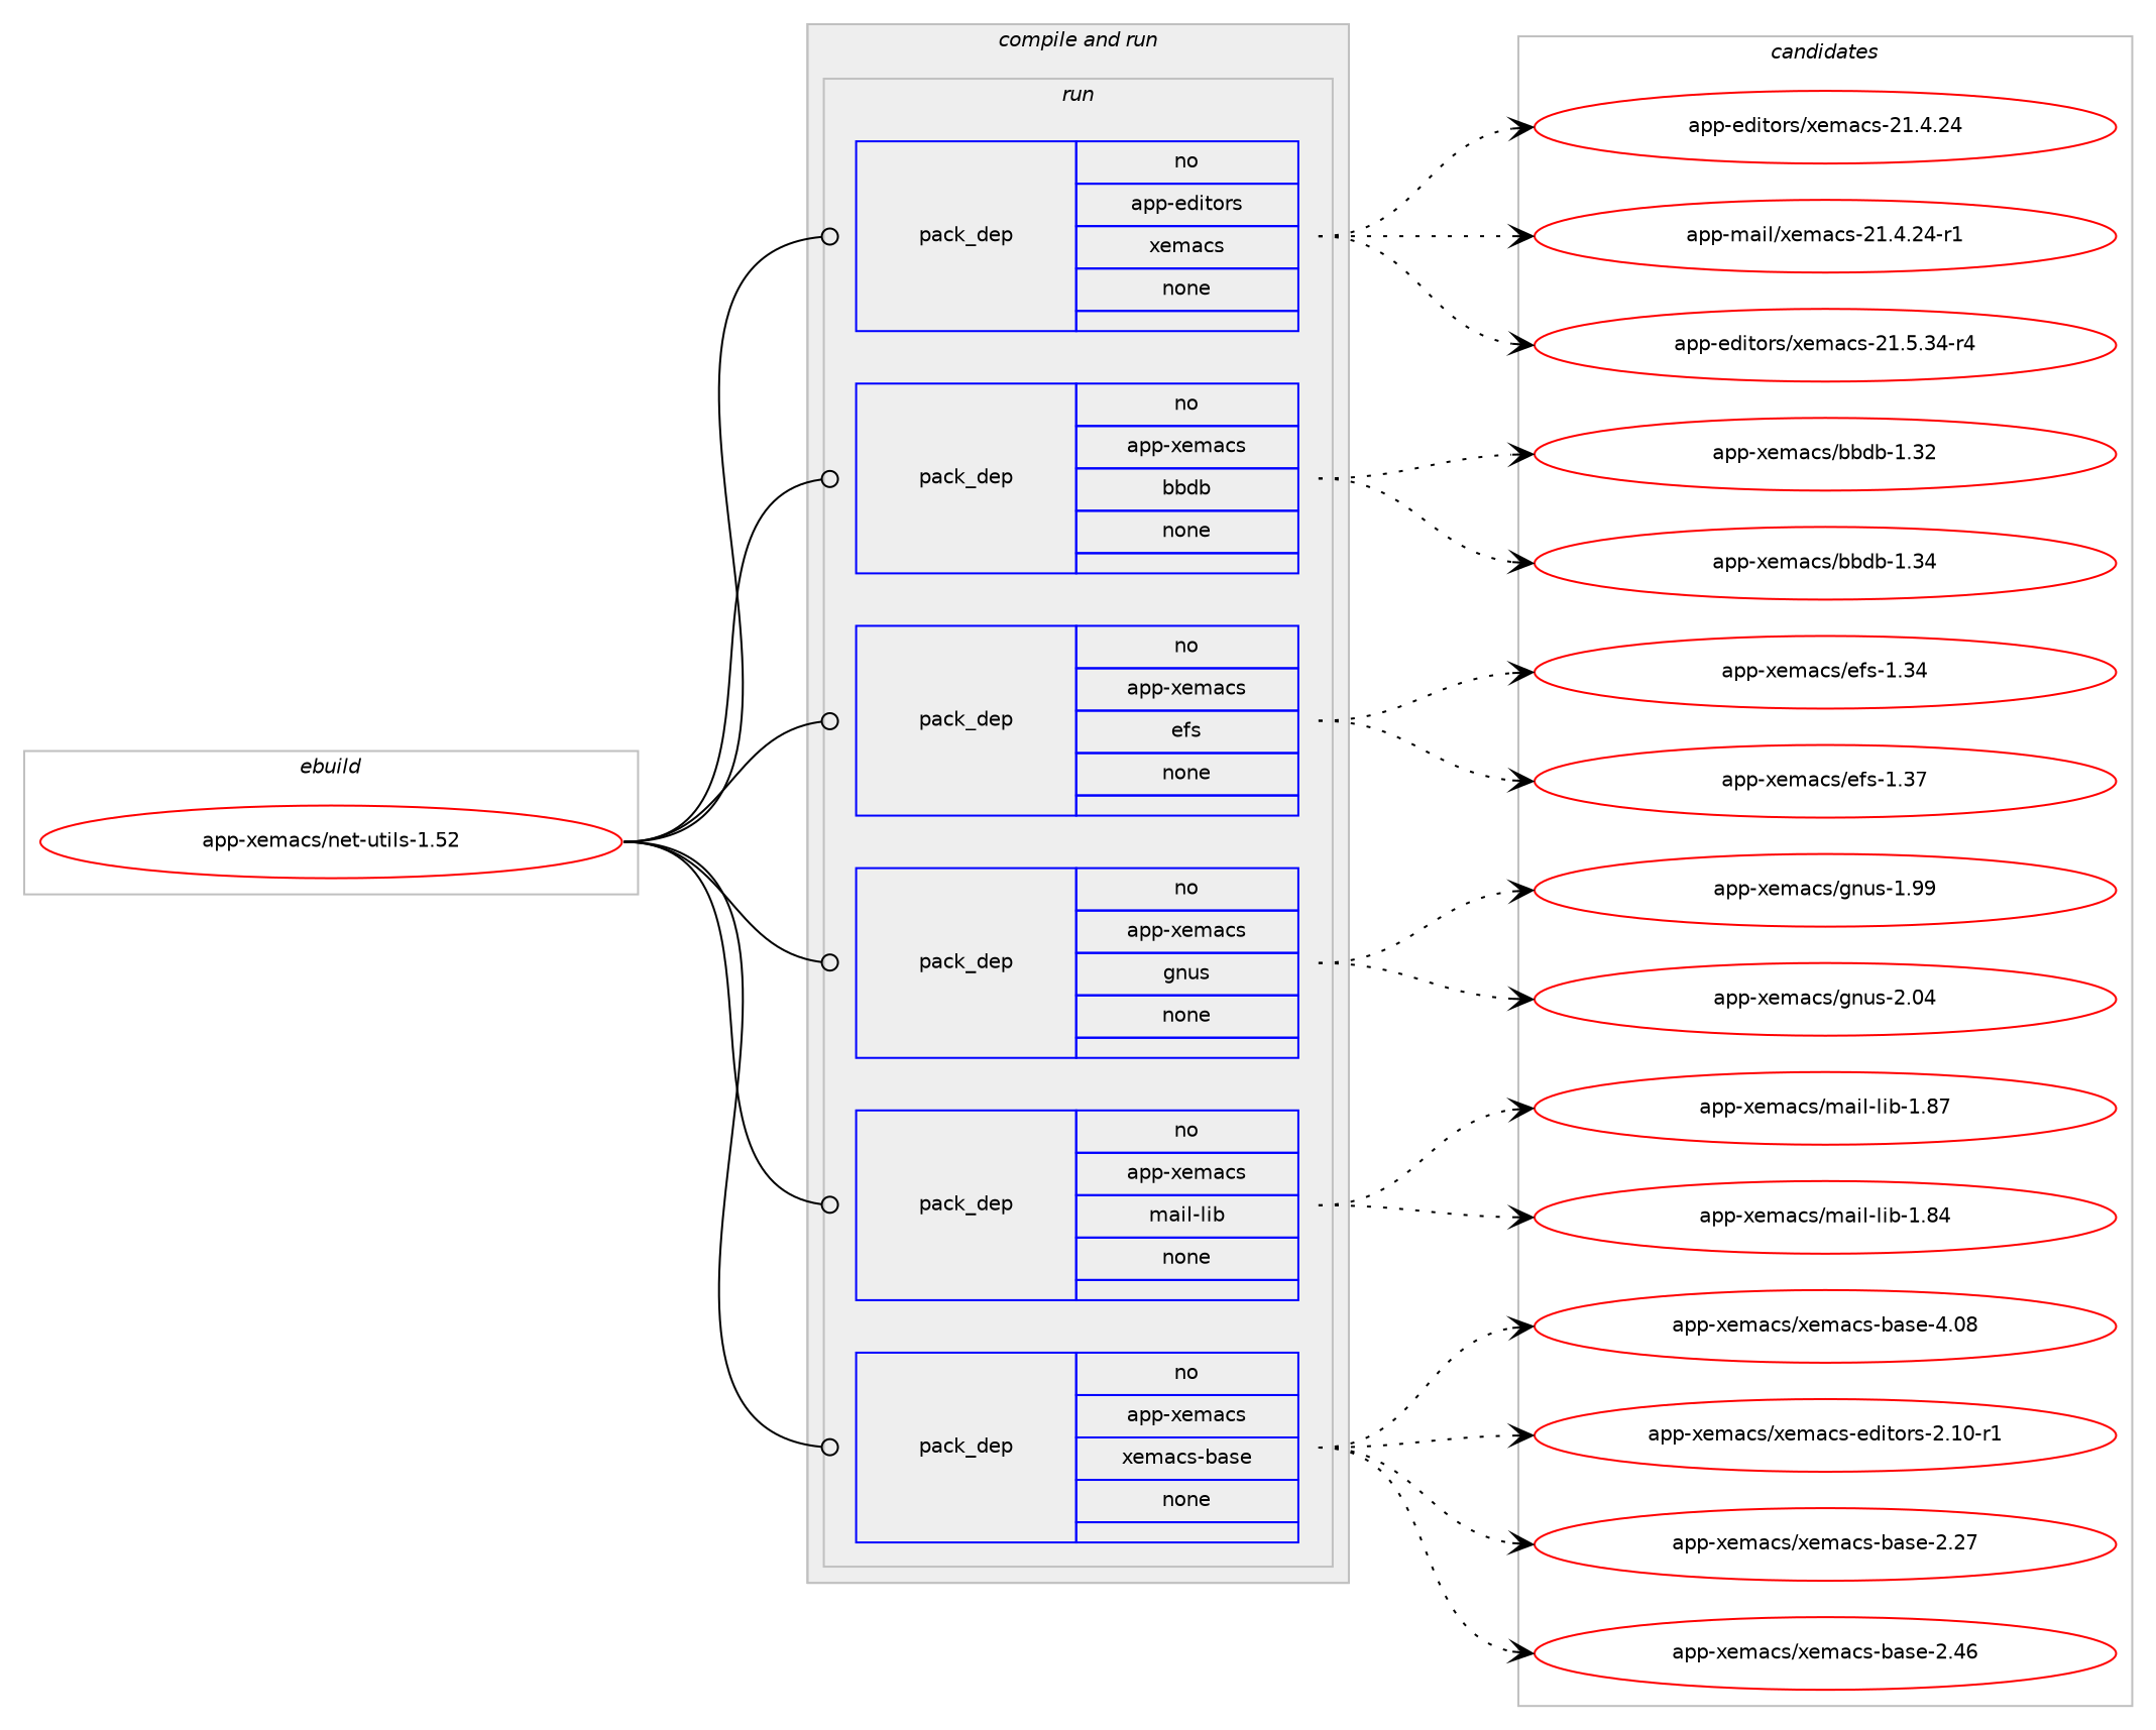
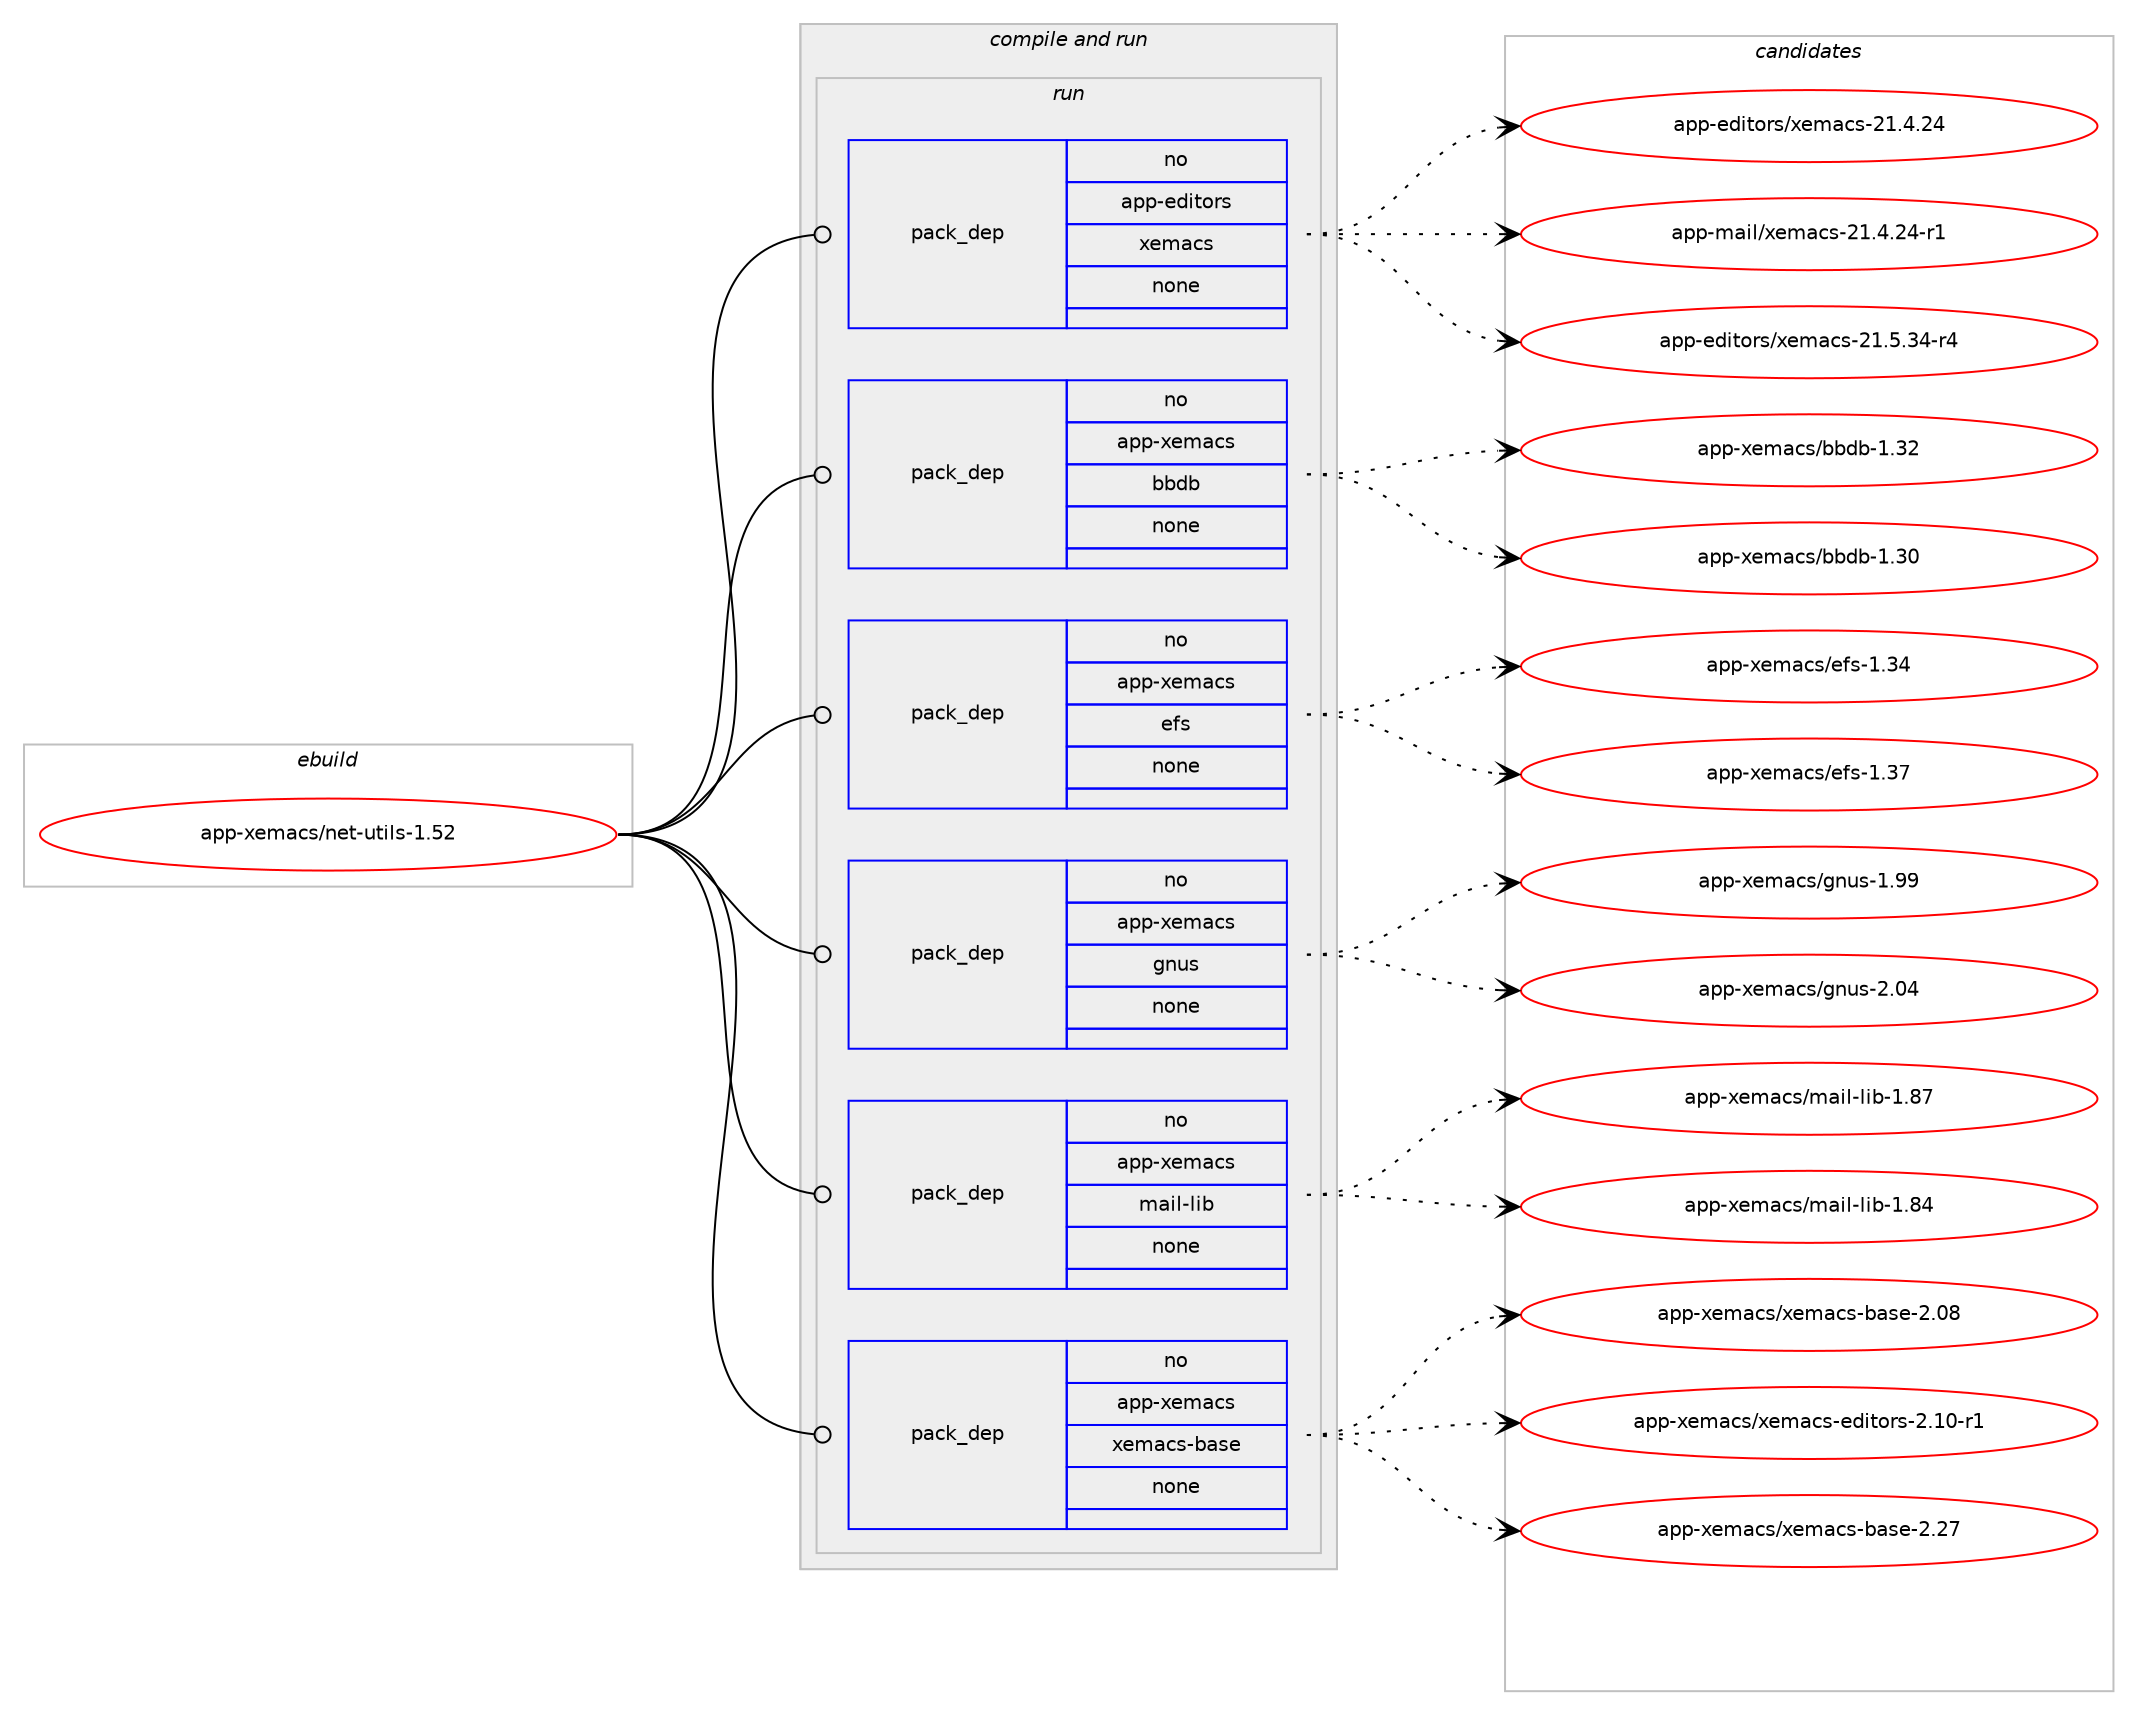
  digraph {
    compound=true
    concentrate=true
    fontname=Helvetica
    fontsize=10
    newrank=true
    rankdir=LR
    ranksep=1.5
    node [color=red fontname=Helvetica fontsize=10]
    edge [arrowhead=vee headport=w style=dotted tailport=e weight=100]
    n1 [label="app-xemacs/net-utils-1.52" width=4]
    n2 [color=blue label=<<TABLE BORDER="0" CELLBORDER="1" CELLSPACING="0" CELLPADDING="4" WIDTH="220"><TR><TD ROWSPAN="6" CELLPADDING="30">pack_dep</TD></TR><TR><TD WIDTH="110">no</TD></TR><TR><TD>app-editors</TD></TR><TR><TD>xemacs</TD></TR><TR><TD>none</TD></TR><TR><TD></TD></TR></TABLE>> shape=none]
    n3 [color=blue label=<<TABLE BORDER="0" CELLBORDER="1" CELLSPACING="0" CELLPADDING="4" WIDTH="220"><TR><TD ROWSPAN="6" CELLPADDING="30">pack_dep</TD></TR><TR><TD WIDTH="110">no</TD></TR><TR><TD>app-xemacs</TD></TR><TR><TD>bbdb</TD></TR><TR><TD>none</TD></TR><TR><TD></TD></TR></TABLE>> shape=none]
    n4 [color=blue label=<<TABLE BORDER="0" CELLBORDER="1" CELLSPACING="0" CELLPADDING="4" WIDTH="220"><TR><TD ROWSPAN="6" CELLPADDING="30">pack_dep</TD></TR><TR><TD WIDTH="110">no</TD></TR><TR><TD>app-xemacs</TD></TR><TR><TD>efs</TD></TR><TR><TD>none</TD></TR><TR><TD></TD></TR></TABLE>> shape=none]
    n5 [color=blue label=<<TABLE BORDER="0" CELLBORDER="1" CELLSPACING="0" CELLPADDING="4" WIDTH="220"><TR><TD ROWSPAN="6" CELLPADDING="30">pack_dep</TD></TR><TR><TD WIDTH="110">no</TD></TR><TR><TD>app-xemacs</TD></TR><TR><TD>gnus</TD></TR><TR><TD>none</TD></TR><TR><TD></TD></TR></TABLE>> shape=none]
    n6 [color=blue label=<<TABLE BORDER="0" CELLBORDER="1" CELLSPACING="0" CELLPADDING="4" WIDTH="220"><TR><TD ROWSPAN="6" CELLPADDING="30">pack_dep</TD></TR><TR><TD WIDTH="110">no</TD></TR><TR><TD>app-xemacs</TD></TR><TR><TD>mail-lib</TD></TR><TR><TD>none</TD></TR><TR><TD></TD></TR></TABLE>> shape=none]
    n7 [color=blue label=<<TABLE BORDER="0" CELLBORDER="1" CELLSPACING="0" CELLPADDING="4" WIDTH="220"><TR><TD ROWSPAN="6" CELLPADDING="30">pack_dep</TD></TR><TR><TD WIDTH="110">no</TD></TR><TR><TD>app-xemacs</TD></TR><TR><TD>xemacs-base</TD></TR><TR><TD>none</TD></TR><TR><TD></TD></TR></TABLE>> shape=none]
    n8 [label="app-editors/xemacs-21.4.24" width=4]
    n9 [label="app-mail/xemacs-21.4.24-r1" width=4]
    n10 [label="app-editors/xemacs-21.5.34-r4" width=4]
    n11 [label="app-xemacs/bbdb-1.32" width=4]
-   n12 [label="app-xemacs/bbdb-1.34" width=4]
+   n12 [label="app-xemacs/bbdb-1.30" width=4]
    n13 [label="app-xemacs/efs-1.34" width=4]
    n14 [label="app-xemacs/efs-1.37" width=4]
    n15 [label="app-xemacs/gnus-1.99" width=4]
    n16 [label="app-xemacs/gnus-2.04" width=4]
    n17 [label="app-xemacs/mail-lib-1.87" width=4]
    n18 [label="app-xemacs/mail-lib-1.84" width=4]
-   n19 [label="app-xemacs/xemacs-base-4.08" width=4]
+   n19 [label="app-xemacs/xemacs-base-2.08" width=4]
    n20 [label="app-xemacs/xemacs-editors-2.10-r1" width=4]
    n21 [label="app-xemacs/xemacs-base-2.27" width=4]
-   n22 [label="app-xemacs/xemacs-base-2.46" width=4]
    subgraph cluster_1 {
      color=gray
      label=<<i>ebuild</i>>
      rank=same
      n1
    }
    subgraph cluster_2 {
      color=gray
      label=<<i>dependencies</i>>
      subgraph cluster_3 {
        color=gray
        fillcolor="#eeeeee"
        label=<<i>compile</i>>
        style=filled
      }
      subgraph cluster_4 {
        color=gray
        fillcolor="#eeeeee"
        label=<<i>compile and run</i>>
        style=filled
      }
      subgraph cluster_5 {
        color=gray
        fillcolor="#eeeeee"
        label=<<i>run</i>>
        style=filled
        subgraph sub_6 {
          color=gray
          fillcolor="#eeeeee"
          label=<<i>run</i>>
          style=filled
          n2
        }
        subgraph sub_7 {
          color=gray
          fillcolor="#eeeeee"
          label=<<i>run</i>>
          style=filled
          n3
        }
        subgraph sub_8 {
          color=gray
          fillcolor="#eeeeee"
          label=<<i>run</i>>
          style=filled
          n4
        }
        subgraph sub_9 {
          color=gray
          fillcolor="#eeeeee"
          label=<<i>run</i>>
          style=filled
          n5
        }
        subgraph sub_10 {
          color=gray
          fillcolor="#eeeeee"
          label=<<i>run</i>>
          style=filled
          n6
        }
        subgraph sub_11 {
          color=gray
          fillcolor="#eeeeee"
          label=<<i>run</i>>
          style=filled
          n7
        }
      }
    }
    subgraph cluster_12 {
      color=gray
      label=<<i>candidates</i>>
      rank=same
      subgraph sub_13 {
        color=black
        label=<<i>candidates</i>>
        nodesep=1
        rank=same
        n8
        n9
        n10
      }
      subgraph sub_14 {
        color=black
        label=<<i>candidates</i>>
        nodesep=1
        rank=same
        n11
        n12
      }
      subgraph sub_15 {
        color=black
        label=<<i>candidates</i>>
        nodesep=1
        rank=same
        n13
        n14
      }
      subgraph sub_16 {
        color=black
        label=<<i>candidates</i>>
        nodesep=1
        rank=same
        n15
        n16
      }
      subgraph sub_17 {
        color=black
        label=<<i>candidates</i>>
        nodesep=1
        rank=same
        n17
        n18
      }
      subgraph sub_18 {
        color=black
        label=<<i>candidates</i>>
        nodesep=1
        rank=same
        n19
        n20
        n21
-       n22
      }
    }
    n1 -> n2 [arrowhead=odot style=solid weight=20]
    n1 -> n3 [arrowhead=odot style=solid weight=20]
    n1 -> n4 [arrowhead=odot style=solid weight=20]
    n1 -> n5 [arrowhead=odot style=solid weight=20]
    n1 -> n6 [arrowhead=odot style=solid weight=20]
    n1 -> n7 [arrowhead=odot style=solid weight=20]
    n2 -> n8
    n2 -> n9
    n2 -> n10
    n3 -> n11
    n3 -> n12
    n4 -> n13
    n4 -> n14
    n5 -> n15
    n5 -> n16
    n6 -> n17
    n6 -> n18
    n7 -> n19
    n7 -> n20
    n7 -> n21
-   n7 -> n22
  }
